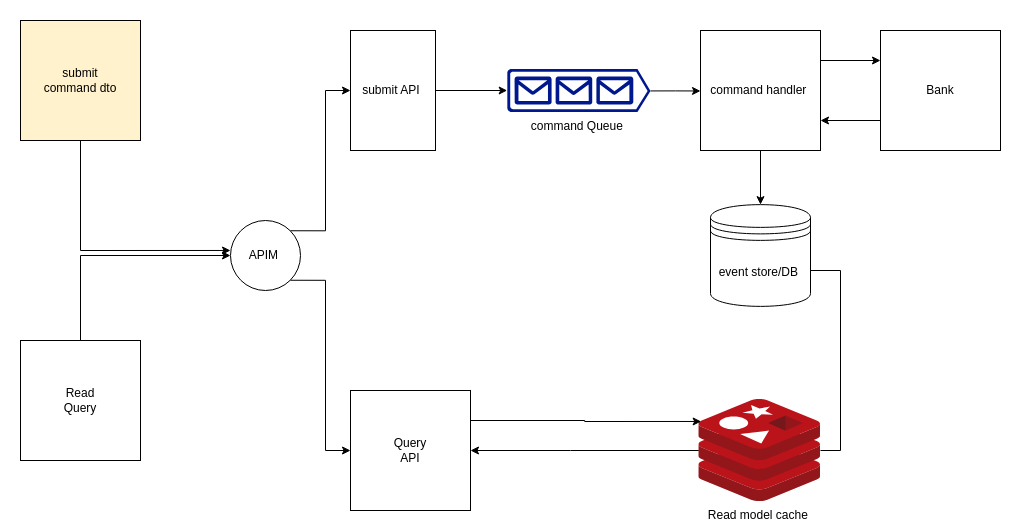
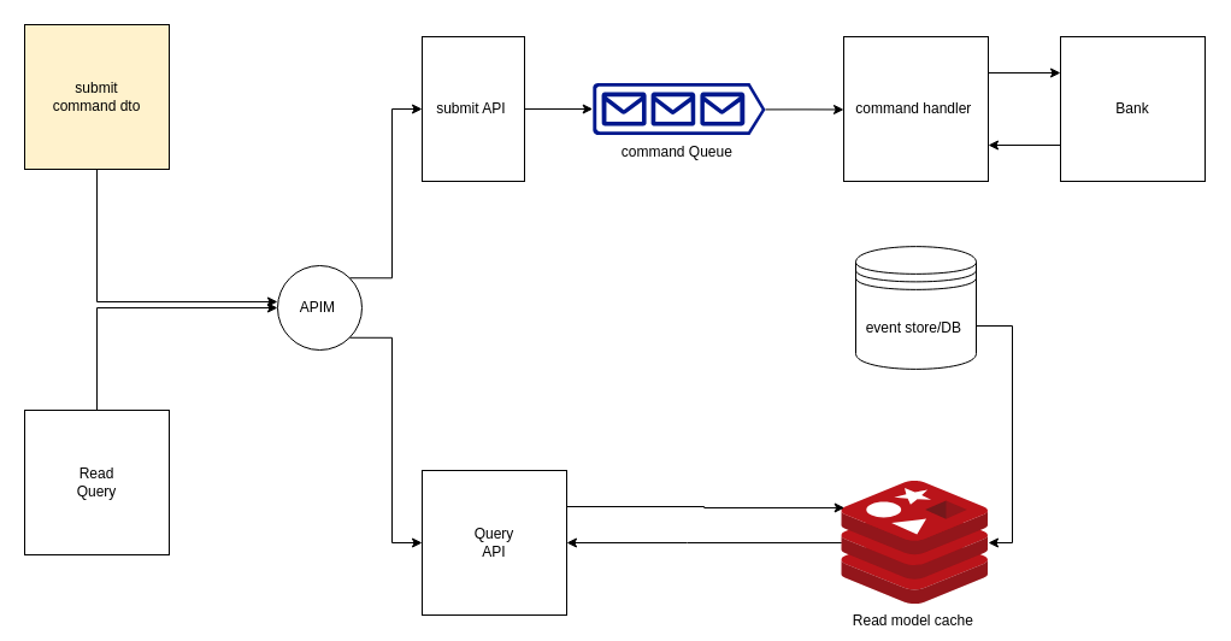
  <mxCell id="0" />
  <mxCell id="1" parent="0" />
  <mxCell id="2" style="edgeStyle=orthogonalEdgeStyle;rounded=0;orthogonalLoop=1;jettySize=auto;html=1;exitX=1;exitY=0;exitDx=0;exitDy=0;entryX=0;entryY=0.5;entryDx=0;entryDy=0;" edge="1" parent="1" source="4" target="23"><mxGeometry relative="1" as="geometry" /></mxCell>
  <mxCell id="3" style="edgeStyle=orthogonalEdgeStyle;rounded=0;orthogonalLoop=1;jettySize=auto;html=1;exitX=1;exitY=1;exitDx=0;exitDy=0;entryX=0;entryY=0.5;entryDx=0;entryDy=0;" edge="1" parent="1" source="4" target="20"><mxGeometry relative="1" as="geometry" /></mxCell>
  <mxCell id="4" value="APIM&amp;nbsp;" style="ellipse;whiteSpace=wrap;html=1;aspect=fixed;" vertex="1" parent="1"><mxGeometry x="230" y="220.01" width="70" height="70" as="geometry" /></mxCell>
  <mxCell id="5" value="submit&lt;br&gt;command dto" style="rounded=0;whiteSpace=wrap;html=1;fillColor=#fff2cc;" vertex="1" parent="1"><mxGeometry x="20" y="20" width="120" height="120" as="geometry" /></mxCell>
  <mxCell id="6" value="Bank" style="whiteSpace=wrap;html=1;aspect=fixed;" vertex="1" parent="1"><mxGeometry x="880" y="30" width="120" height="120" as="geometry" /></mxCell>
  <mxCell id="7" style="edgeStyle=orthogonalEdgeStyle;rounded=0;orthogonalLoop=1;jettySize=auto;html=1;exitX=1;exitY=0.51;exitDx=0;exitDy=0;exitPerimeter=0;entryX=0;entryY=0.504;entryDx=0;entryDy=0;entryPerimeter=0;" edge="1" parent="1" source="8" target="17"><mxGeometry relative="1" as="geometry" /></mxCell>
- <mxCell id="8" value="command Queue&amp;nbsp;" style="sketch=0;aspect=fixed;pointerEvents=1;shadow=0;dashed=0;html=1;strokeColor=none;labelPosition=center;verticalLabelPosition=bottom;verticalAlign=top;align=center;fillColor=#00188D;shape=mxgraph.azure.queue_generic" vertex="1" parent="1"><mxGeometry x="506.67" y="68.5" width="143.33" height="43" as="geometry" /></mxCell>
- <mxCell id="9" style="edgeStyle=orthogonalEdgeStyle;rounded=0;orthogonalLoop=1;jettySize=auto;html=1;entryX=1;entryY=0.5;entryDx=0;entryDy=0;entryPerimeter=0;exitX=1;exitY=0.7;exitDx=0;exitDy=0;endArrow=none;" edge="1" parent="1" source="10" target="12"><mxGeometry relative="1" as="geometry"><mxPoint x="820" y="270" as="sourcePoint" /><Array as="points"><mxPoint x="810" y="270" /><mxPoint x="840" y="270" /><mxPoint x="840" y="450" /></Array></mxGeometry></mxCell>
+ <mxCell id="8" value="command Queue&amp;nbsp;" style="sketch=0;aspect=fixed;pointerEvents=1;shadow=0;dashed=0;html=1;strokeColor=none;labelPosition=center;verticalLabelPosition=bottom;verticalAlign=top;align=center;fillColor=#00188D;shape=mxgraph.azure.queue_generic" vertex="1" parent="1"><mxGeometry x="491.67" y="68.5" width="143.33" height="43" as="geometry" /></mxCell>
+ <mxCell id="9" style="edgeStyle=orthogonalEdgeStyle;rounded=0;orthogonalLoop=1;jettySize=auto;html=1;entryX=1;entryY=0.5;entryDx=0;entryDy=0;entryPerimeter=0;exitX=1;exitY=0.7;exitDx=0;exitDy=0;" edge="1" parent="1" source="10" target="12"><mxGeometry relative="1" as="geometry"><mxPoint x="820" y="270" as="sourcePoint" /><Array as="points"><mxPoint x="810" y="270" /><mxPoint x="840" y="270" /><mxPoint x="840" y="450" /></Array></mxGeometry></mxCell>
  <mxCell id="10" value="event store/DB&amp;nbsp;" style="shape=datastore;whiteSpace=wrap;html=1;" vertex="1" parent="1"><mxGeometry x="710" y="204.13" width="100" height="101.75" as="geometry" /></mxCell>
  <mxCell id="11" style="edgeStyle=orthogonalEdgeStyle;rounded=0;orthogonalLoop=1;jettySize=auto;html=1;entryX=1;entryY=0.5;entryDx=0;entryDy=0;" edge="1" parent="1" source="12" target="20"><mxGeometry relative="1" as="geometry"><Array as="points"><mxPoint x="570" y="450" /><mxPoint x="570" y="450" /></Array></mxGeometry></mxCell>
  <mxCell id="12" value="Read model cache&amp;nbsp;" style="sketch=0;aspect=fixed;html=1;points=[];align=center;image;fontSize=12;image=img/lib/mscae/Cache_Redis_Product.svg;" vertex="1" parent="1"><mxGeometry x="698.34" y="398.9" width="121.66" height="102.19" as="geometry" /></mxCell>
  <mxCell id="13" style="edgeStyle=orthogonalEdgeStyle;rounded=0;orthogonalLoop=1;jettySize=auto;html=1;exitX=0.5;exitY=0;exitDx=0;exitDy=0;entryX=0;entryY=0.5;entryDx=0;entryDy=0;" edge="1" parent="1" source="14" target="4"><mxGeometry relative="1" as="geometry" /></mxCell>
  <mxCell id="14" value="Read&lt;br&gt;Query" style="whiteSpace=wrap;html=1;aspect=fixed;" vertex="1" parent="1"><mxGeometry x="20" y="340" width="120" height="120" as="geometry" /></mxCell>
  <mxCell id="15" style="edgeStyle=orthogonalEdgeStyle;rounded=0;orthogonalLoop=1;jettySize=auto;html=1;exitX=1;exitY=0.25;exitDx=0;exitDy=0;entryX=0;entryY=0.25;entryDx=0;entryDy=0;" edge="1" parent="1" source="17" target="6"><mxGeometry relative="1" as="geometry" /></mxCell>
- <mxCell id="16" style="edgeStyle=orthogonalEdgeStyle;rounded=0;orthogonalLoop=1;jettySize=auto;html=1;exitX=0.5;exitY=1;exitDx=0;exitDy=0;entryX=0.5;entryY=0;entryDx=0;entryDy=0;" edge="1" parent="1" source="17" target="10"><mxGeometry relative="1" as="geometry" /></mxCell>
  <mxCell id="17" value="command handler&amp;nbsp;" style="rounded=0;whiteSpace=wrap;html=1;" vertex="1" parent="1"><mxGeometry x="700" y="30" width="120" height="120" as="geometry" /></mxCell>
  <mxCell id="18" style="edgeStyle=orthogonalEdgeStyle;rounded=0;orthogonalLoop=1;jettySize=auto;html=1;exitX=0.5;exitY=1;exitDx=0;exitDy=0;" edge="1" parent="1" source="6" target="6"><mxGeometry relative="1" as="geometry" /></mxCell>
  <mxCell id="19" style="edgeStyle=orthogonalEdgeStyle;rounded=0;orthogonalLoop=1;jettySize=auto;html=1;exitX=1;exitY=0.25;exitDx=0;exitDy=0;entryX=0.019;entryY=0.216;entryDx=0;entryDy=0;entryPerimeter=0;" edge="1" parent="1" source="20" target="12"><mxGeometry relative="1" as="geometry" /></mxCell>
  <mxCell id="20" value="Query&lt;br&gt;API" style="rounded=0;whiteSpace=wrap;html=1;" vertex="1" parent="1"><mxGeometry x="350" y="390" width="120" height="120" as="geometry" /></mxCell>
  <mxCell id="21" style="edgeStyle=orthogonalEdgeStyle;rounded=0;orthogonalLoop=1;jettySize=auto;html=1;exitX=0;exitY=0.75;exitDx=0;exitDy=0;entryX=1;entryY=0.75;entryDx=0;entryDy=0;" edge="1" parent="1" source="6" target="17"><mxGeometry relative="1" as="geometry" /></mxCell>
  <mxCell id="22" style="edgeStyle=orthogonalEdgeStyle;rounded=0;orthogonalLoop=1;jettySize=auto;html=1;exitX=1;exitY=0.5;exitDx=0;exitDy=0;entryX=0;entryY=0.5;entryDx=0;entryDy=0;entryPerimeter=0;" edge="1" parent="1" source="23" target="8"><mxGeometry relative="1" as="geometry" /></mxCell>
  <mxCell id="23" value="submit API&amp;nbsp;" style="rounded=0;whiteSpace=wrap;html=1;" vertex="1" parent="1"><mxGeometry x="350" y="30" width="85" height="120" as="geometry" /></mxCell>
  <mxCell id="24" style="edgeStyle=orthogonalEdgeStyle;rounded=0;orthogonalLoop=1;jettySize=auto;html=1;exitX=0.5;exitY=1;exitDx=0;exitDy=0;" edge="1" parent="1" source="5" target="5"><mxGeometry relative="1" as="geometry" /></mxCell>
  <mxCell id="25" style="edgeStyle=orthogonalEdgeStyle;rounded=0;orthogonalLoop=1;jettySize=auto;html=1;exitX=0.5;exitY=1;exitDx=0;exitDy=0;entryX=0;entryY=0.428;entryDx=0;entryDy=0;entryPerimeter=0;" edge="1" parent="1" source="5" target="4"><mxGeometry relative="1" as="geometry" /></mxCell>
